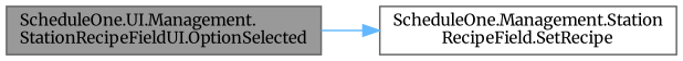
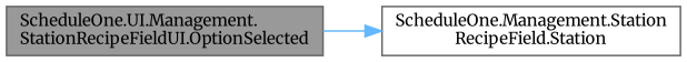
  digraph {
    rankdir=LR
    fontname=Merriweather
    node [fontname=Merriweather fontsize=10 shape=box style=filled]
    n1 [color=gray40 fillcolor=grey60 fontcolor=black height=0.2 label="ScheduleOne.UI.Management.\lStationRecipeFieldUI.OptionSelected" width=0.4]
-   n2 [color=grey40 fillcolor=white height=0.2 label="ScheduleOne.Management.Station\lRecipeField.SetRecipe" width=0.4]
+   n2 [color=grey40 fillcolor=white height=0.2 label="ScheduleOne.Management.Station\lRecipeField.Station" width=0.4]
    n1 -> n2 [color=steelblue1 fontname=Merriweather fontsize=10 labelfontname=Helvetica labelfontsize=10 style=solid]
  }
